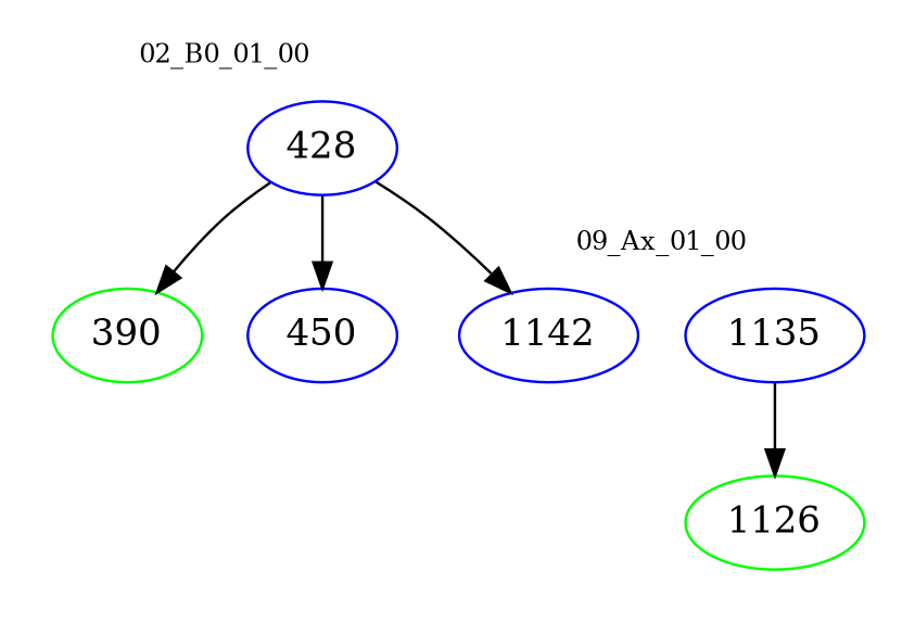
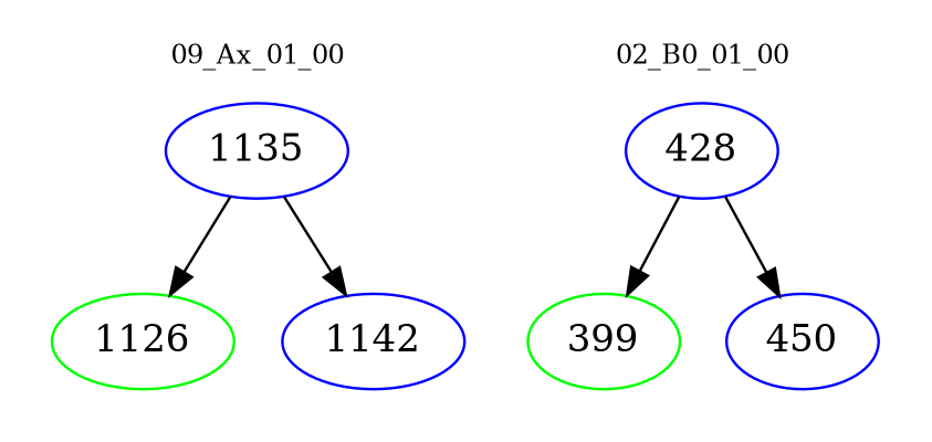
  digraph {
    node [color=blue]
    edge [color=black]
    n1 [label=1135]
    n2 [color=green label=1126]
    n3 [label=1142]
    n4 [label=428]
-   n5 [color=green label=390]
+   n5 [color=green label=399]
    n6 [label=450]
    subgraph cluster_1 {
      color=white
      fontsize=10
      label="09_Ax_01_00"
      n1
      n2
      n3
    }
    subgraph cluster_2 {
      color=white
      fontsize=10
      label="02_B0_01_00"
      n4
      n5
      n6
    }
    n1 -> n2
-   n4 -> n3
+   n1 -> n3
    n4 -> n5
    n4 -> n6
  }
